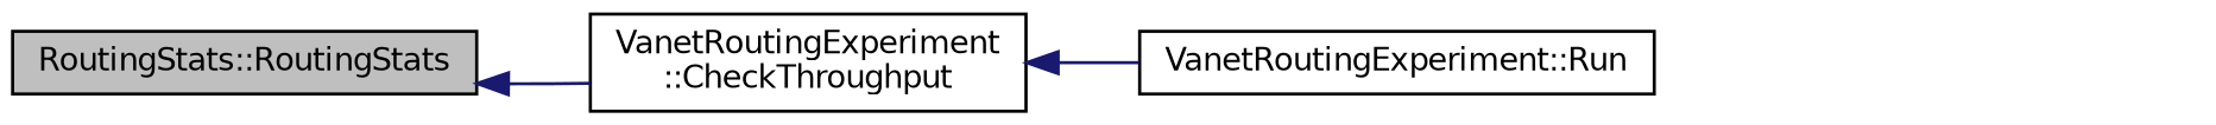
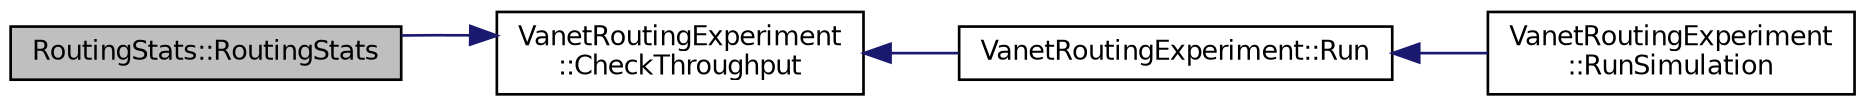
  digraph {
    rankdir=LR
    node [color=black fillcolor=white fontname=Helvetica fontsize=10 shape=record style=filled]
    edge [color=midnightblue dir=back fontname=Helvetica fontsize=10 labelfontname=Helvetica labelfontsize=10 style=solid]
    n1 [fillcolor=grey75 fontcolor=black height=0.2 label="RoutingStats::RoutingStats" width=0.4]
    n2 [height=0.2 label="VanetRoutingExperiment\l::CheckThroughput" width=0.4]
    n3 [height=0.2 label="VanetRoutingExperiment::Run" width=0.4]
-   n1 -> n2
+   n4 [height=0.2 label="VanetRoutingExperiment\l::RunSimulation" width=0.4]
+   n2 -> n1
    n2 -> n3
+   n3 -> n4
  }
